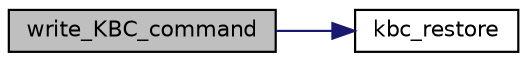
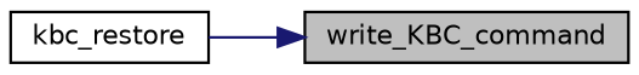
  digraph {
    rankdir=RL
    node [color=black fontname=Helvetica fontsize=10 shape=record style=filled]
    n1 [fillcolor=grey75 fontcolor=black height=0.2 label=write_KBC_command width=0.4]
    n2 [fillcolor=white height=0.2 label=kbc_restore width=0.4]
-   n2 -> n1 [color=midnightblue dir=back fontname=Helvetica fontsize=10 labelfontname=Helvetica labelfontsize=10 style=solid]
+   n1 -> n2 [color=midnightblue dir=back fontname=Helvetica fontsize=10 labelfontname=Helvetica labelfontsize=10 style=solid]
  }
